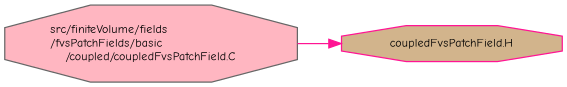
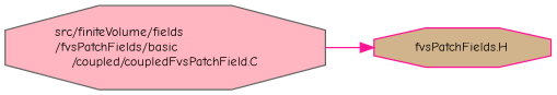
  digraph {
    rankdir=LR
    fontname="Comic Neue"
    node [fontname="Comic Neue" fontsize=10 shape=octagon style=filled]
    n1 [color=gray40 fillcolor=lightpink fontcolor=black height=0.2 label="src/finiteVolume/fields\l/fvsPatchFields/basic\l/coupled/coupledFvsPatchField.C" width=0.4]
-   n2 [color=deeppink height=0.2 label="coupledFvsPatchField.H" width=0.4 fillcolor=tan]
+   n2 [color=deeppink height=0.2 label="fvsPatchFields.H" width=0.4 fillcolor=tan]
    n1 -> n2 [color=deeppink fontname="Comic Neue" fontsize=10 labelfontname=Helvetica labelfontsize=10 style=solid]
  }
